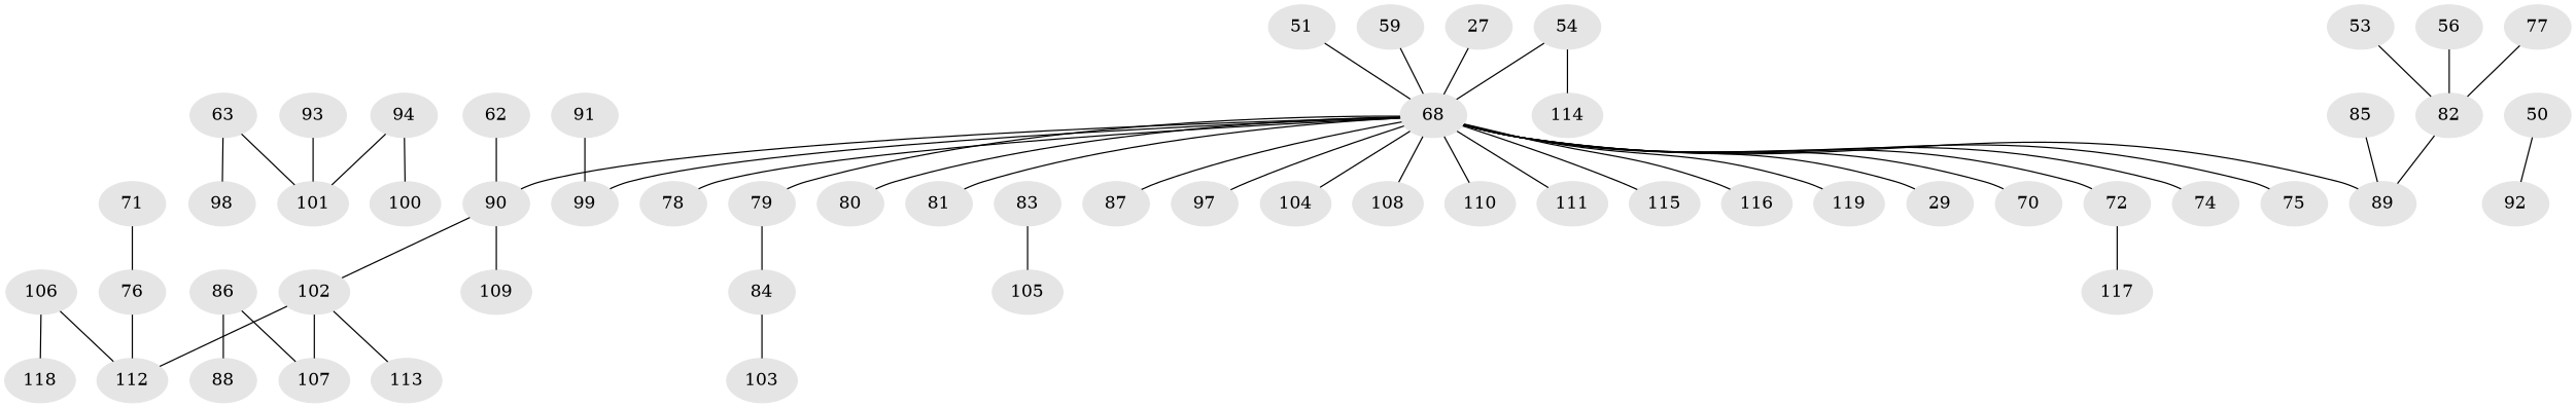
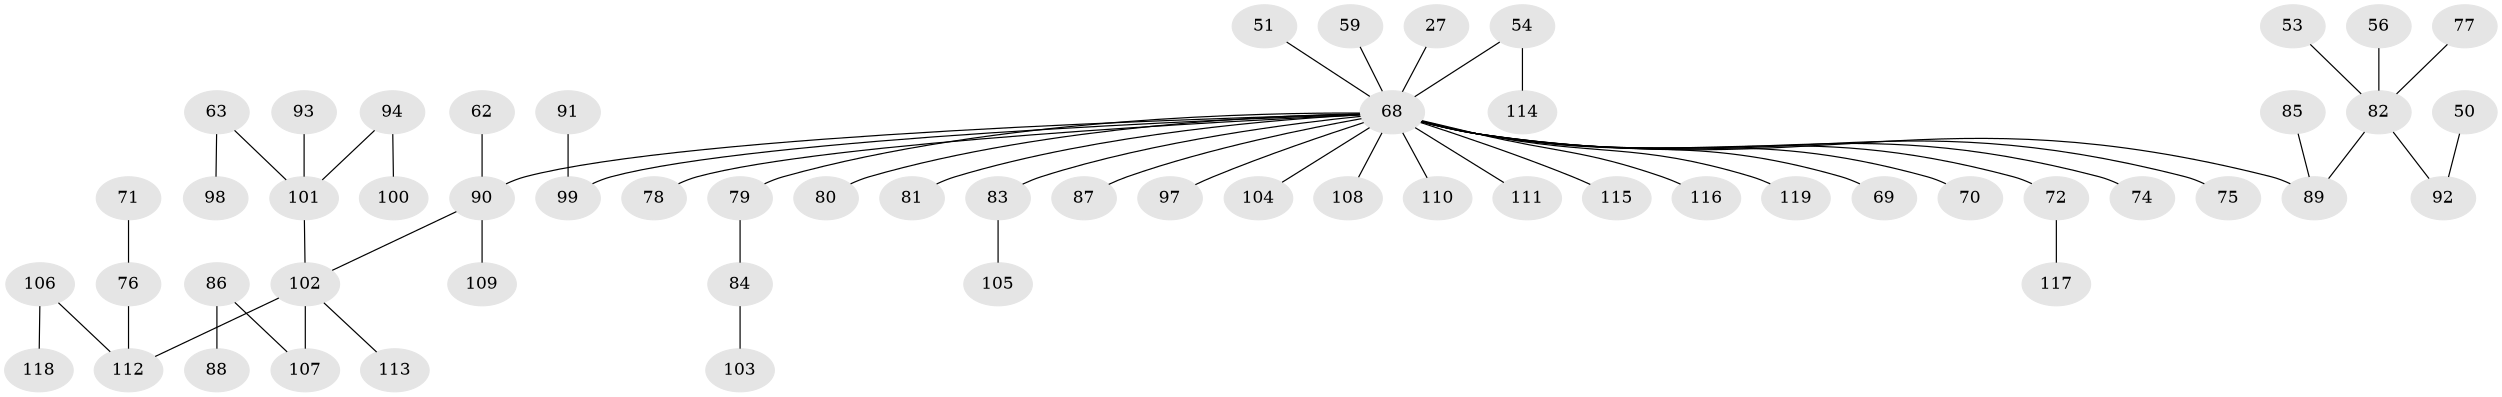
  graph {
    node [color=gray90 style=filled]
    89 [super="+16+41+37"]
    50
    92
    68 [super="+66+65"]
    90 [super="+8+35"]
-   69 [label=29]
+   69
    70
    72
    74
    75
    78
    79
    80
    81
    83
    87
    97
    99 [super="+64"]
    104
    108
    110
    111
    115
    116
    119
    51
    82 [super="+45+46"]
    53
    54
    114
    56
    59
    102 [super="+44"]
    109
    62
    63
    98
    101 [super="+33"]
    n39 [label=27]
    117
    84
    105
    71
    76
    112 [super="+30"]
    77
    103
    85
    86 [super="+61+73"]
    88
    107 [super="+60+49+95"]
    113
    91
    93
    94
    100
    106
    118
    50 -- 92
    68 -- 89
    68 -- 90
    68 -- 69
    68 -- 70
    68 -- 72
    68 -- 74
    68 -- 75
    68 -- 78
    68 -- 79
    68 -- 80
    68 -- 81
+   68 -- 83
    68 -- 87
    68 -- 97
    68 -- 99
    68 -- 104
    68 -- 108
    68 -- 110
    68 -- 111
    68 -- 115
    68 -- 116
    68 -- 119
    90 -- 102
    90 -- 109
    72 -- 117
    79 -- 84
    83 -- 105
    51 -- 68
    82 -- 89
+   82 -- 92
    53 -- 82
    54 -- 68
    54 -- 114
    56 -- 82
    59 -- 68
    102 -- 112
    102 -- 107
    102 -- 113
    62 -- 90
    63 -- 98
    63 -- 101
+   101 -- 102
    n39 -- 68
    84 -- 103
    71 -- 76
    76 -- 112
    77 -- 82
    85 -- 89
    86 -- 88
    86 -- 107
    91 -- 99
    93 -- 101
    94 -- 101
    94 -- 100
    106 -- 112
    106 -- 118
  }
